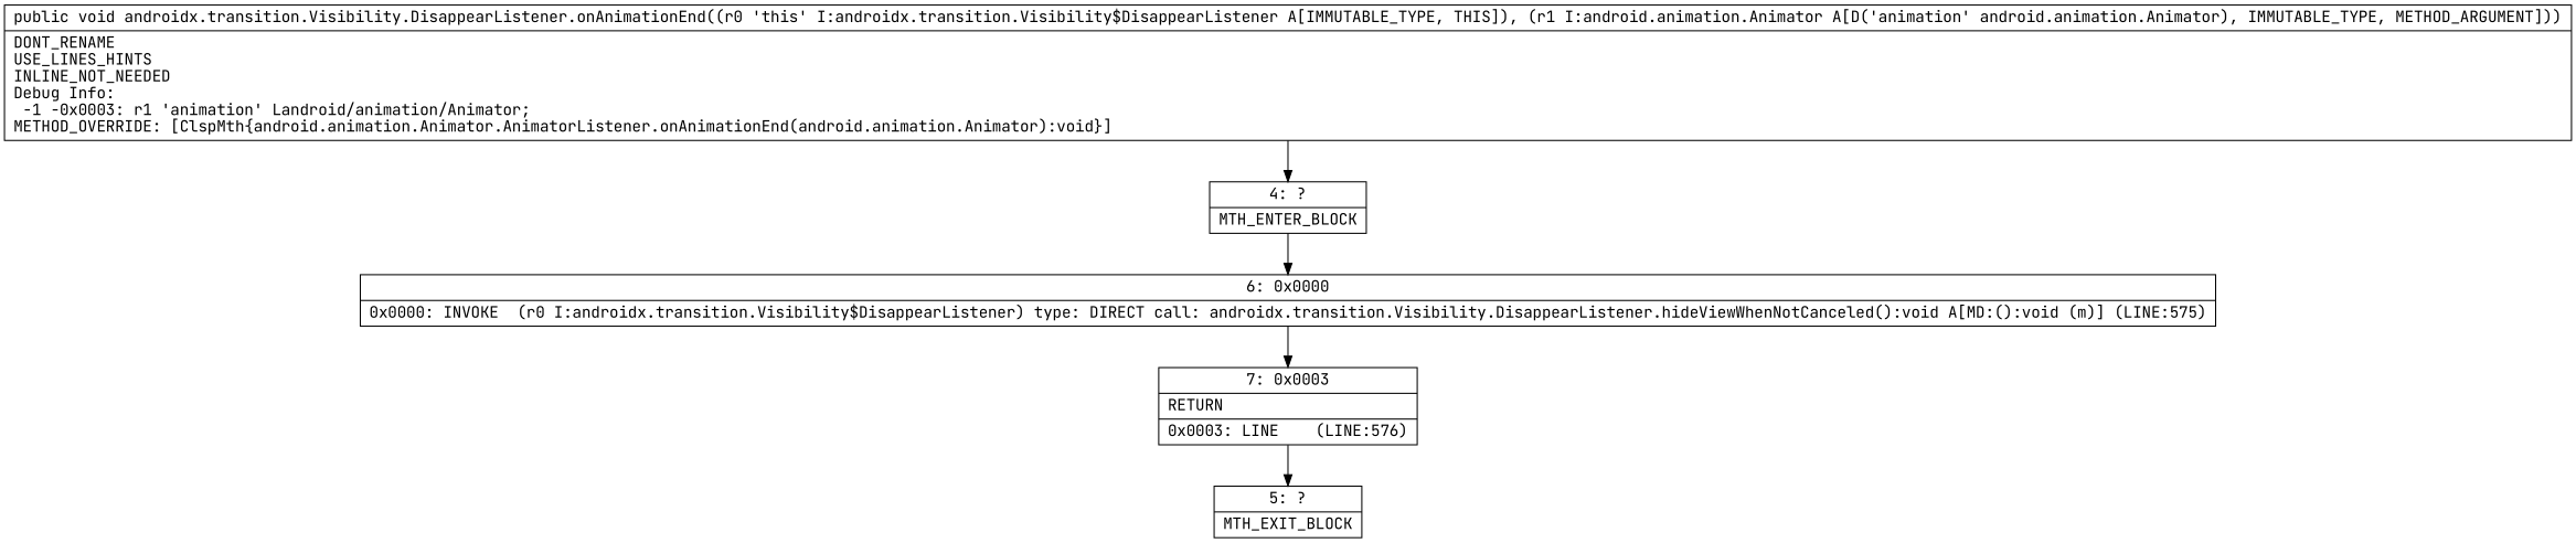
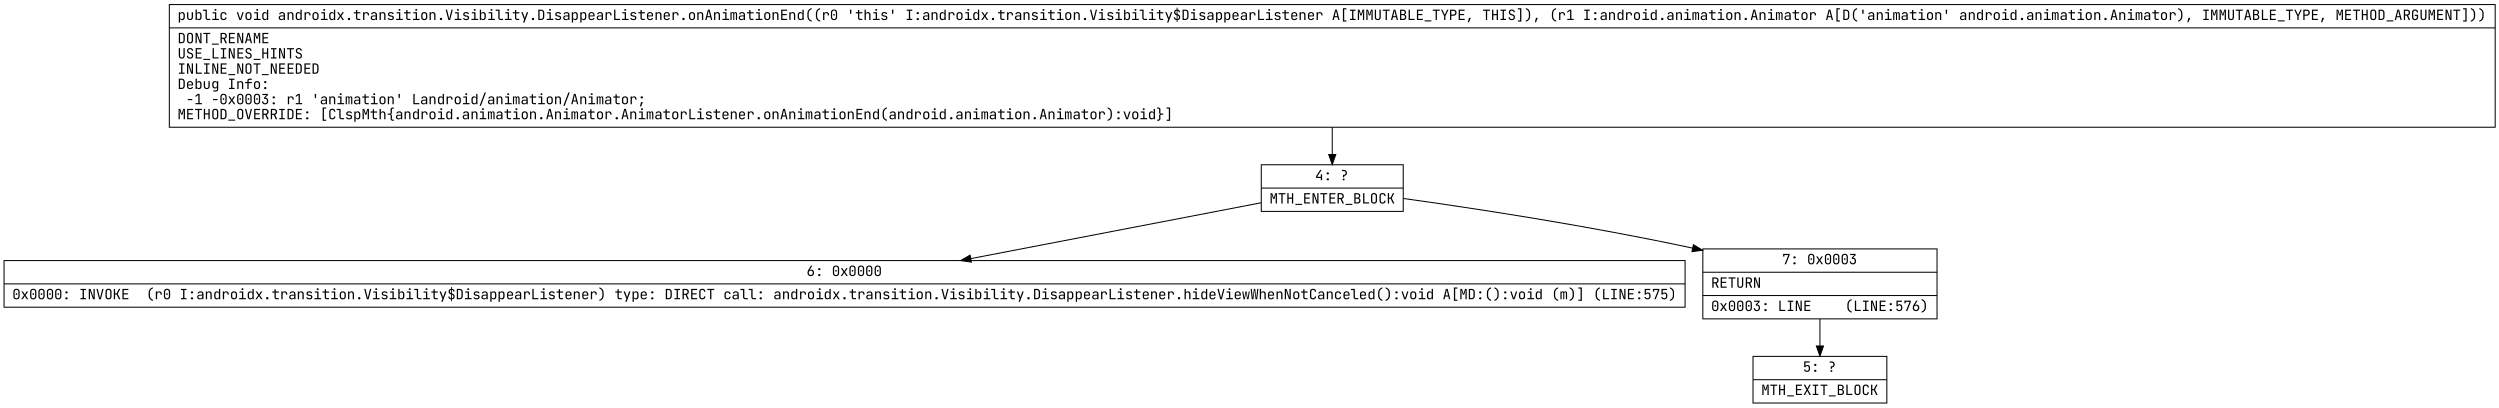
  digraph {
    fontname="JetBrains Mono"
    node [fontname="JetBrains Mono" shape=record]
    edge [fontname="JetBrains Mono"]
    n1 [label="{4\:\ ?|MTH_ENTER_BLOCK\l}"]
    n2 [label="{6\:\ 0x0000|0x0000: INVOKE  (r0 I:androidx.transition.Visibility$DisappearListener) type: DIRECT call: androidx.transition.Visibility.DisappearListener.hideViewWhenNotCanceled():void A[MD:():void (m)] (LINE:575)\l}"]
    n3 [label="{7\:\ 0x0003|RETURN\l|0x0003: LINE    (LINE:576)\l}"]
    n4 [label="{5\:\ ?|MTH_EXIT_BLOCK\l}"]
    n5 [label="{public void androidx.transition.Visibility.DisappearListener.onAnimationEnd((r0 'this' I:androidx.transition.Visibility$DisappearListener A[IMMUTABLE_TYPE, THIS]), (r1 I:android.animation.Animator A[D('animation' android.animation.Animator), IMMUTABLE_TYPE, METHOD_ARGUMENT]))  | DONT_RENAME\lUSE_LINES_HINTS\lINLINE_NOT_NEEDED\lDebug Info:\l  \-1 \-0x0003: r1 'animation' Landroid\/animation\/Animator;\lMETHOD_OVERRIDE: [ClspMth\{android.animation.Animator.AnimatorListener.onAnimationEnd(android.animation.Animator):void\}]\l}"]
    n1 -> n2
-   n2 -> n3
+   n1 -> n3
    n3 -> n4
    n5 -> n1
  }
